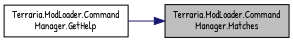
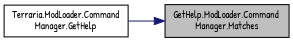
  digraph {
    rankdir=RL
    fontname="Patrick Hand"
    node [color=black fontname="Patrick Hand" fontsize=10 shape=record style=filled]
-   n1 [fillcolor=grey75 fontcolor=black height=0.2 label="Terraria.ModLoader.Command\lManager.Matches" width=0.4]
+   n1 [fillcolor=grey75 fontcolor=black height=0.2 label="GetHelp.ModLoader.Command\lManager.Matches" width=0.4]
    n2 [fillcolor=white height=0.2 label="Terraria.ModLoader.Command\lManager.GetHelp" width=0.4]
    n1 -> n2 [color=midnightblue dir=back fontname="Patrick Hand" fontsize=10 labelfontname=Helvetica labelfontsize=10 style=solid]
  }
